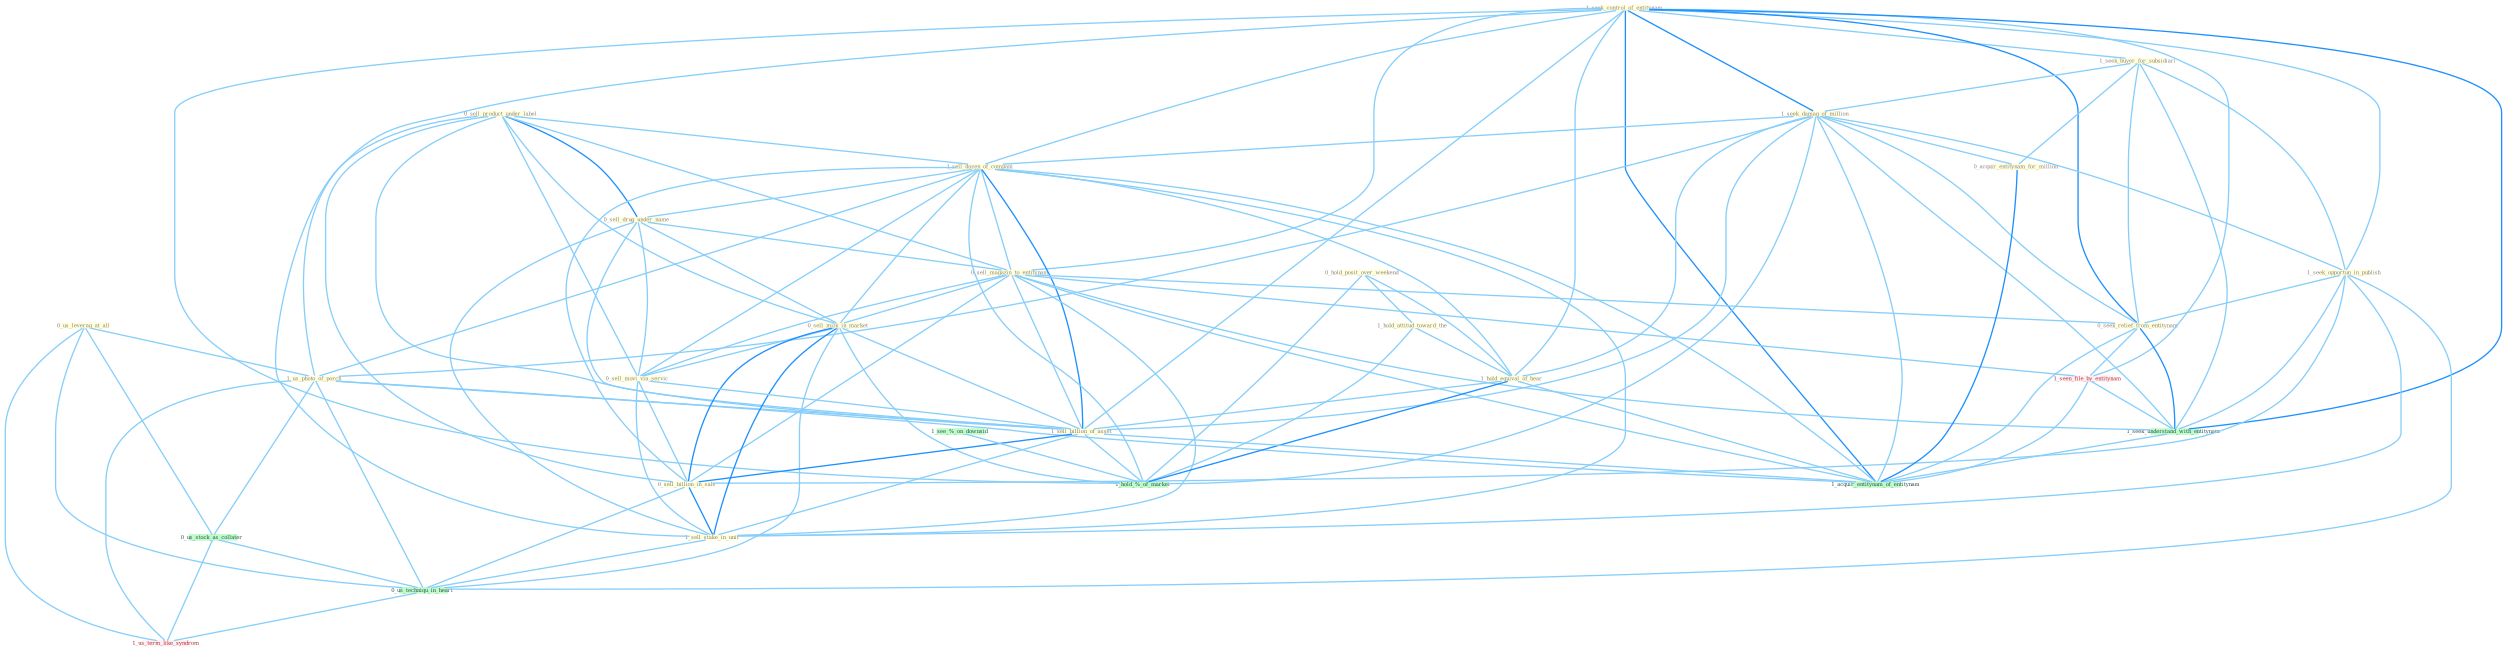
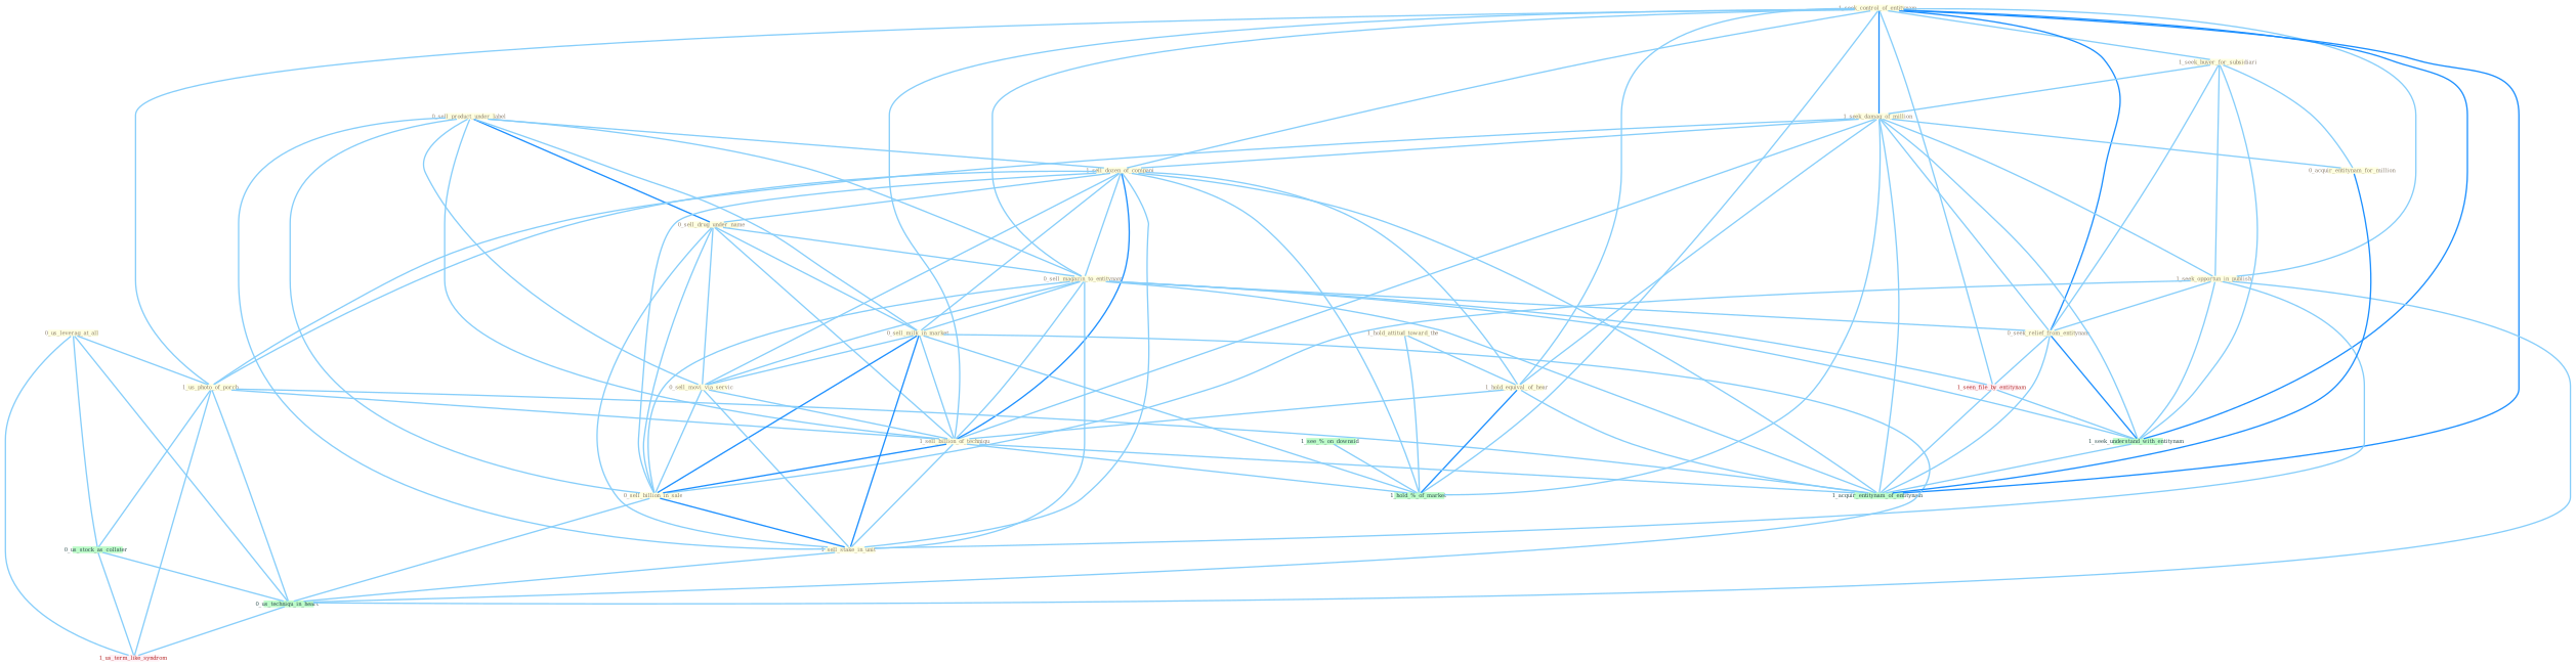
  graph {
    node [color="#ffffe0" fixedsize=true fontcolor="#8b7d6b" fontsize=4 shape=polygon style=filled]
    edge [color="#87cefa" w=1]
    "1_seek_control_of_entitynam " [height=.06 width=.5]
    "1_seek_buyer_for_subsidiari " [height=.06 width=.5]
-   "0_hold_posit_over_weekend " [height=.06 width=.5]
    "0_sell_product_under_label " [height=.06 width=.5]
    "1_seek_damag_of_million " [height=.06 width=.5]
    "1_sell_dozen_of_compani " [height=.06 width=.5]
    "0_us_leverag_at_all " [height=.06 width=.5]
    "0_sell_drug_under_name " [height=.06 width=.5]
    "1_us_photo_of_porch " [height=.06 width=.5]
    "1_seek_opportun_in_publish " [height=.06 width=.5]
    "1_hold_attitud_toward_the " [height=.06 width=.5]
    "0_sell_magazin_to_entitynam " [height=.06 width=.5]
    "0_seek_relief_from_entitynam " [height=.06 width=.5]
    "0_sell_milk_in_market " [height=.06 width=.5]
    "0_sell_movi_via_servic " [height=.06 width=.5]
    "1_hold_equival_of_hear " [height=.06 width=.5]
    "0_acquir_entitynam_for_million " [height=.06 width=.5]
-   "1_sell_billion_of_asset " [height=.06 width=.5]
+   "1_sell_billion_of_asset " [height=.06 width=.5 label="1_sell_billion_of_techniqu"]
    "0_sell_billion_in_sale " [height=.06 width=.5]
    "1_sell_stake_in_unit " [height=.06 width=.5]
    "1_seen_file_by_entitynam " [color="#fff0f5" fontcolor="#b22222" height=.06 width=.5]
    "1_us_term_like_syndrom " [color="#fff0f5" fontcolor="#b22222" height=.06 width=.5]
    "1_seek_understand_with_entitynam " [color="#BDFCC9" fontcolor="#2f4f4f" height=.06 width=.5]
    "1_acquir_entitynam_of_entitynam " [color="#BDFCC9" fontcolor="#2f4f4f" height=.06 width=.5]
    "1_hold_%_of_market " [color="#BDFCC9" fontcolor="#2f4f4f" height=.06 width=.5]
    "0_us_stock_as_collater " [color="#BDFCC9" fontcolor="#2f4f4f" height=.06 width=.5]
    "0_us_techniqu_in_heart " [color="#BDFCC9" fontcolor="#2f4f4f" height=.06 width=.5]
    "1_see_%_on_downsid " [color="#BDFCC9" fontcolor="#2f4f4f" height=.06 width=.5]
    subgraph sub_1 {
      "1_seek_control_of_entitynam "
      "1_seek_buyer_for_subsidiari "
-     "0_hold_posit_over_weekend "
      "0_sell_product_under_label "
      "1_seek_damag_of_million "
      "1_sell_dozen_of_compani "
      "0_us_leverag_at_all "
      "0_sell_drug_under_name "
      "1_us_photo_of_porch "
      "1_seek_opportun_in_publish "
      "1_hold_attitud_toward_the "
      "0_sell_magazin_to_entitynam "
      "0_seek_relief_from_entitynam "
      "0_sell_milk_in_market "
      "0_sell_movi_via_servic "
      "1_hold_equival_of_hear "
      "0_acquir_entitynam_for_million "
      "1_sell_billion_of_asset "
      "0_sell_billion_in_sale "
      "1_sell_stake_in_unit "
    }
    subgraph sub_2 {
      "1_seen_file_by_entitynam "
      "1_us_term_like_syndrom "
    }
    "1_seek_control_of_entitynam " -- "1_seek_buyer_for_subsidiari "
    "1_seek_control_of_entitynam " -- "1_seek_damag_of_million " [color="#1e90ff" w=2]
    "1_seek_control_of_entitynam " -- "1_sell_dozen_of_compani "
    "1_seek_control_of_entitynam " -- "1_us_photo_of_porch "
    "1_seek_control_of_entitynam " -- "1_seek_opportun_in_publish "
    "1_seek_control_of_entitynam " -- "0_sell_magazin_to_entitynam "
    "1_seek_control_of_entitynam " -- "0_seek_relief_from_entitynam " [color="#1e90ff" w=2]
    "1_seek_control_of_entitynam " -- "1_hold_equival_of_hear "
    "1_seek_control_of_entitynam " -- "1_sell_billion_of_asset "
    "1_seek_control_of_entitynam " -- "1_seen_file_by_entitynam "
    "1_seek_control_of_entitynam " -- "1_seek_understand_with_entitynam " [color="#1e90ff" w=2]
    "1_seek_control_of_entitynam " -- "1_acquir_entitynam_of_entitynam " [color="#1e90ff" w=2]
    "1_seek_control_of_entitynam " -- "1_hold_%_of_market "
    "1_seek_buyer_for_subsidiari " -- "1_seek_damag_of_million "
    "1_seek_buyer_for_subsidiari " -- "1_seek_opportun_in_publish "
    "1_seek_buyer_for_subsidiari " -- "0_seek_relief_from_entitynam "
    "1_seek_buyer_for_subsidiari " -- "0_acquir_entitynam_for_million "
    "1_seek_buyer_for_subsidiari " -- "1_seek_understand_with_entitynam "
-   "0_hold_posit_over_weekend " -- "1_hold_attitud_toward_the "
-   "0_hold_posit_over_weekend " -- "1_hold_equival_of_hear "
-   "0_hold_posit_over_weekend " -- "1_hold_%_of_market "
    "0_sell_product_under_label " -- "1_sell_dozen_of_compani "
    "0_sell_product_under_label " -- "0_sell_drug_under_name " [color="#1e90ff" w=2]
    "0_sell_product_under_label " -- "0_sell_magazin_to_entitynam "
    "0_sell_product_under_label " -- "0_sell_milk_in_market "
    "0_sell_product_under_label " -- "0_sell_movi_via_servic "
    "0_sell_product_under_label " -- "1_sell_billion_of_asset "
    "0_sell_product_under_label " -- "0_sell_billion_in_sale "
    "0_sell_product_under_label " -- "1_sell_stake_in_unit "
    "1_seek_damag_of_million " -- "1_sell_dozen_of_compani "
    "1_seek_damag_of_million " -- "1_us_photo_of_porch "
    "1_seek_damag_of_million " -- "1_seek_opportun_in_publish "
    "1_seek_damag_of_million " -- "0_seek_relief_from_entitynam "
    "1_seek_damag_of_million " -- "1_hold_equival_of_hear "
    "1_seek_damag_of_million " -- "0_acquir_entitynam_for_million "
    "1_seek_damag_of_million " -- "1_sell_billion_of_asset "
    "1_seek_damag_of_million " -- "1_seek_understand_with_entitynam "
    "1_seek_damag_of_million " -- "1_acquir_entitynam_of_entitynam "
    "1_seek_damag_of_million " -- "1_hold_%_of_market "
    "1_sell_dozen_of_compani " -- "0_sell_drug_under_name "
    "1_sell_dozen_of_compani " -- "1_us_photo_of_porch "
    "1_sell_dozen_of_compani " -- "0_sell_magazin_to_entitynam "
    "1_sell_dozen_of_compani " -- "0_sell_milk_in_market "
    "1_sell_dozen_of_compani " -- "0_sell_movi_via_servic "
    "1_sell_dozen_of_compani " -- "1_hold_equival_of_hear "
    "1_sell_dozen_of_compani " -- "1_sell_billion_of_asset " [color="#1e90ff" w=2]
    "1_sell_dozen_of_compani " -- "0_sell_billion_in_sale "
    "1_sell_dozen_of_compani " -- "1_sell_stake_in_unit "
    "1_sell_dozen_of_compani " -- "1_acquir_entitynam_of_entitynam "
    "1_sell_dozen_of_compani " -- "1_hold_%_of_market "
    "0_us_leverag_at_all " -- "1_us_photo_of_porch "
    "0_us_leverag_at_all " -- "1_us_term_like_syndrom "
    "0_us_leverag_at_all " -- "0_us_stock_as_collater "
    "0_us_leverag_at_all " -- "0_us_techniqu_in_heart "
    "0_sell_drug_under_name " -- "0_sell_magazin_to_entitynam "
    "0_sell_drug_under_name " -- "0_sell_milk_in_market "
    "0_sell_drug_under_name " -- "0_sell_movi_via_servic "
    "0_sell_drug_under_name " -- "1_sell_billion_of_asset "
+   "0_sell_drug_under_name " -- "0_sell_billion_in_sale "
    "0_sell_drug_under_name " -- "1_sell_stake_in_unit "
    "1_us_photo_of_porch " -- "1_sell_billion_of_asset "
    "1_us_photo_of_porch " -- "1_us_term_like_syndrom "
    "1_us_photo_of_porch " -- "1_acquir_entitynam_of_entitynam "
    "1_us_photo_of_porch " -- "0_us_stock_as_collater "
    "1_us_photo_of_porch " -- "0_us_techniqu_in_heart "
    "1_seek_opportun_in_publish " -- "0_seek_relief_from_entitynam "
    "1_seek_opportun_in_publish " -- "0_sell_billion_in_sale "
    "1_seek_opportun_in_publish " -- "1_sell_stake_in_unit "
    "1_seek_opportun_in_publish " -- "1_seek_understand_with_entitynam "
    "1_seek_opportun_in_publish " -- "0_us_techniqu_in_heart "
    "1_hold_attitud_toward_the " -- "1_hold_equival_of_hear "
    "1_hold_attitud_toward_the " -- "1_hold_%_of_market "
    "0_sell_magazin_to_entitynam " -- "0_seek_relief_from_entitynam "
    "0_sell_magazin_to_entitynam " -- "0_sell_milk_in_market "
    "0_sell_magazin_to_entitynam " -- "0_sell_movi_via_servic "
    "0_sell_magazin_to_entitynam " -- "1_sell_billion_of_asset "
    "0_sell_magazin_to_entitynam " -- "0_sell_billion_in_sale "
    "0_sell_magazin_to_entitynam " -- "1_sell_stake_in_unit "
    "0_sell_magazin_to_entitynam " -- "1_seen_file_by_entitynam "
    "0_sell_magazin_to_entitynam " -- "1_seek_understand_with_entitynam "
    "0_sell_magazin_to_entitynam " -- "1_acquir_entitynam_of_entitynam "
    "0_seek_relief_from_entitynam " -- "1_seen_file_by_entitynam "
    "0_seek_relief_from_entitynam " -- "1_seek_understand_with_entitynam " [color="#1e90ff" w=2]
    "0_seek_relief_from_entitynam " -- "1_acquir_entitynam_of_entitynam "
    "0_sell_milk_in_market " -- "0_sell_movi_via_servic "
    "0_sell_milk_in_market " -- "1_sell_billion_of_asset "
    "0_sell_milk_in_market " -- "0_sell_billion_in_sale " [color="#1e90ff" w=2]
    "0_sell_milk_in_market " -- "1_sell_stake_in_unit " [color="#1e90ff" w=2]
    "0_sell_milk_in_market " -- "1_hold_%_of_market "
    "0_sell_milk_in_market " -- "0_us_techniqu_in_heart "
    "0_sell_movi_via_servic " -- "1_sell_billion_of_asset "
    "0_sell_movi_via_servic " -- "0_sell_billion_in_sale "
    "0_sell_movi_via_servic " -- "1_sell_stake_in_unit "
    "1_hold_equival_of_hear " -- "1_sell_billion_of_asset "
    "1_hold_equival_of_hear " -- "1_acquir_entitynam_of_entitynam "
    "1_hold_equival_of_hear " -- "1_hold_%_of_market " [color="#1e90ff" w=2]
    "0_acquir_entitynam_for_million " -- "1_acquir_entitynam_of_entitynam " [color="#1e90ff" w=2]
    "1_sell_billion_of_asset " -- "0_sell_billion_in_sale " [color="#1e90ff" w=2]
    "1_sell_billion_of_asset " -- "1_sell_stake_in_unit "
    "1_sell_billion_of_asset " -- "1_acquir_entitynam_of_entitynam "
    "1_sell_billion_of_asset " -- "1_hold_%_of_market "
    "0_sell_billion_in_sale " -- "1_sell_stake_in_unit " [color="#1e90ff" w=2]
    "0_sell_billion_in_sale " -- "0_us_techniqu_in_heart "
    "1_sell_stake_in_unit " -- "0_us_techniqu_in_heart "
    "1_seen_file_by_entitynam " -- "1_seek_understand_with_entitynam "
    "1_seen_file_by_entitynam " -- "1_acquir_entitynam_of_entitynam "
    "1_seek_understand_with_entitynam " -- "1_acquir_entitynam_of_entitynam "
    "0_us_stock_as_collater " -- "1_us_term_like_syndrom "
    "0_us_stock_as_collater " -- "0_us_techniqu_in_heart "
    "0_us_techniqu_in_heart " -- "1_us_term_like_syndrom "
    "1_see_%_on_downsid " -- "1_hold_%_of_market "
  }
